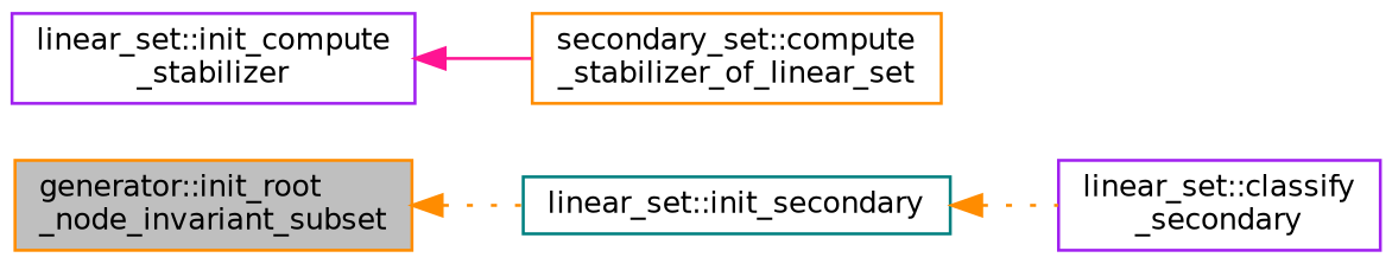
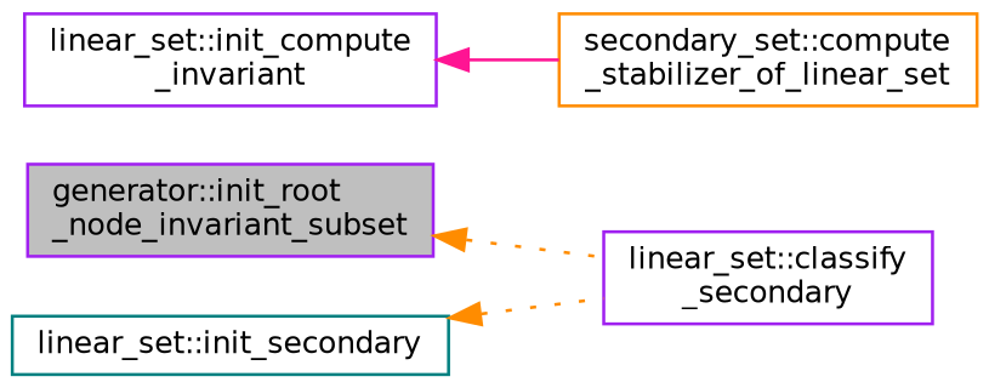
  digraph {
    rankdir=LR
    node [color=darkorange fillcolor=white fontname=Helvetica fontsize=10 shape=record style=filled]
    edge [color=darkorange dir=back fontname=Helvetica fontsize=10 labelfontname=Helvetica labelfontsize=10 style=dotted]
-   n1 [fillcolor=grey75 fontcolor=black height=0.2 label="generator::init_root\l_node_invariant_subset" width=0.4]
+   n1 [color=purple fillcolor=grey75 fontcolor=black height=0.2 label="generator::init_root\l_node_invariant_subset" width=0.4]
    n2 [color=teal height=0.2 label="linear_set::init_secondary" width=0.4]
    n3 [color=purple height=0.2 label="linear_set::classify\l_secondary" width=0.4]
-   n4 [color=purple height=0.2 label="linear_set::init_compute\l_stabilizer" width=0.4]
+   n4 [color=purple height=0.2 label="linear_set::init_compute\l_invariant" width=0.4]
    n5 [height=0.2 label="secondary_set::compute\l_stabilizer_of_linear_set" width=0.4]
-   n1 -> n2
+   n1 -> n3
    n2 -> n3
    n4 -> n5 [color=deeppink style=solid]
  }
